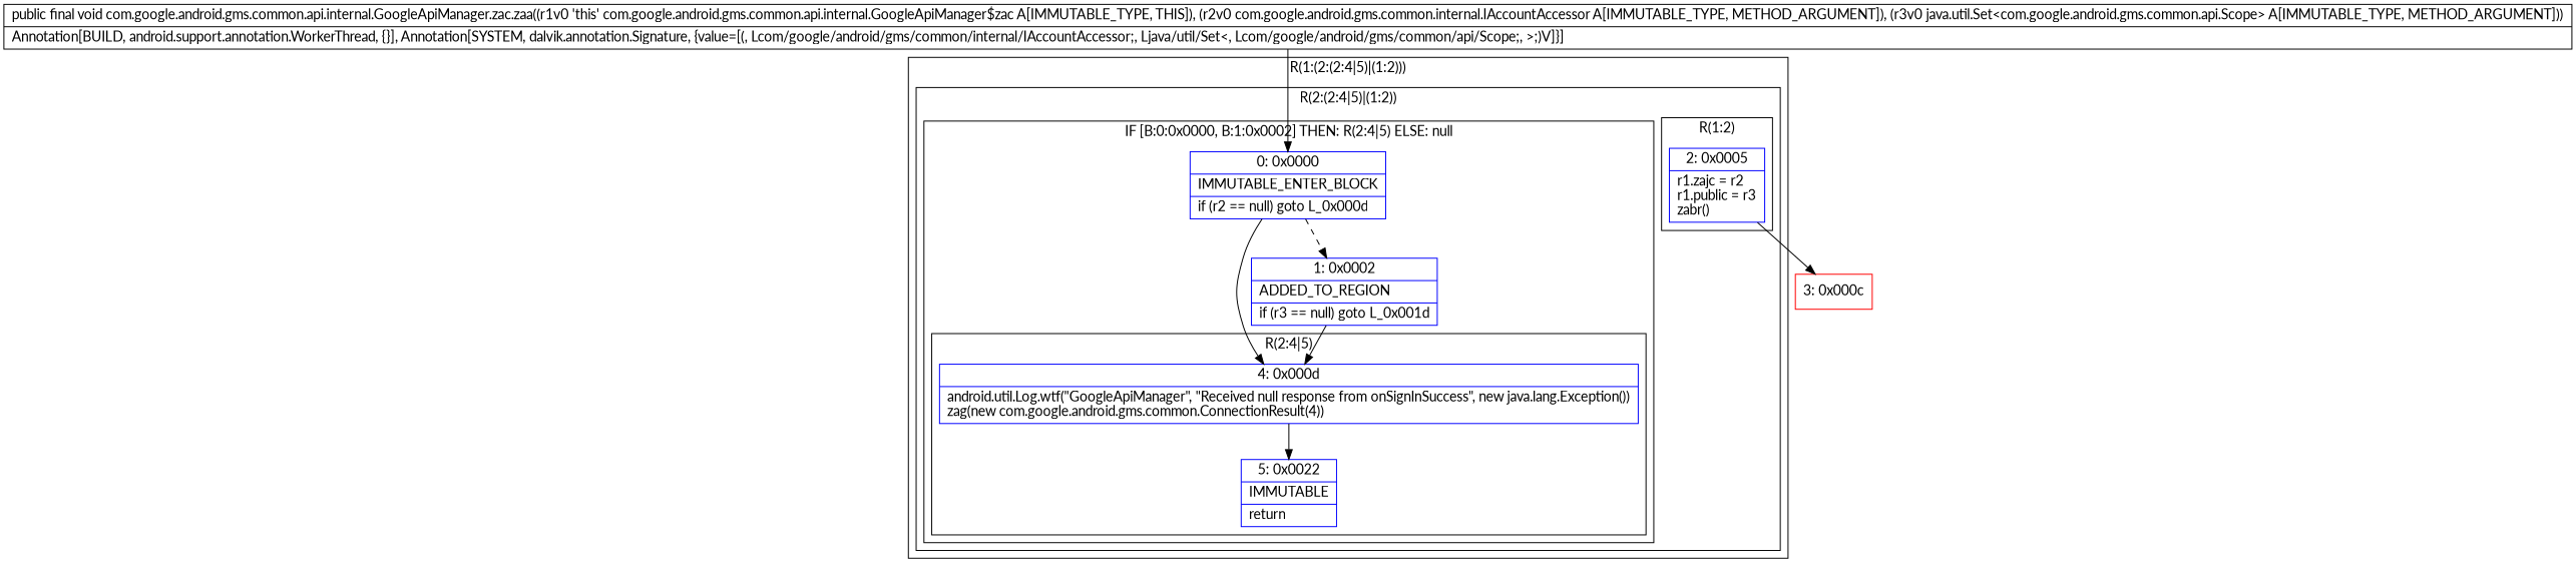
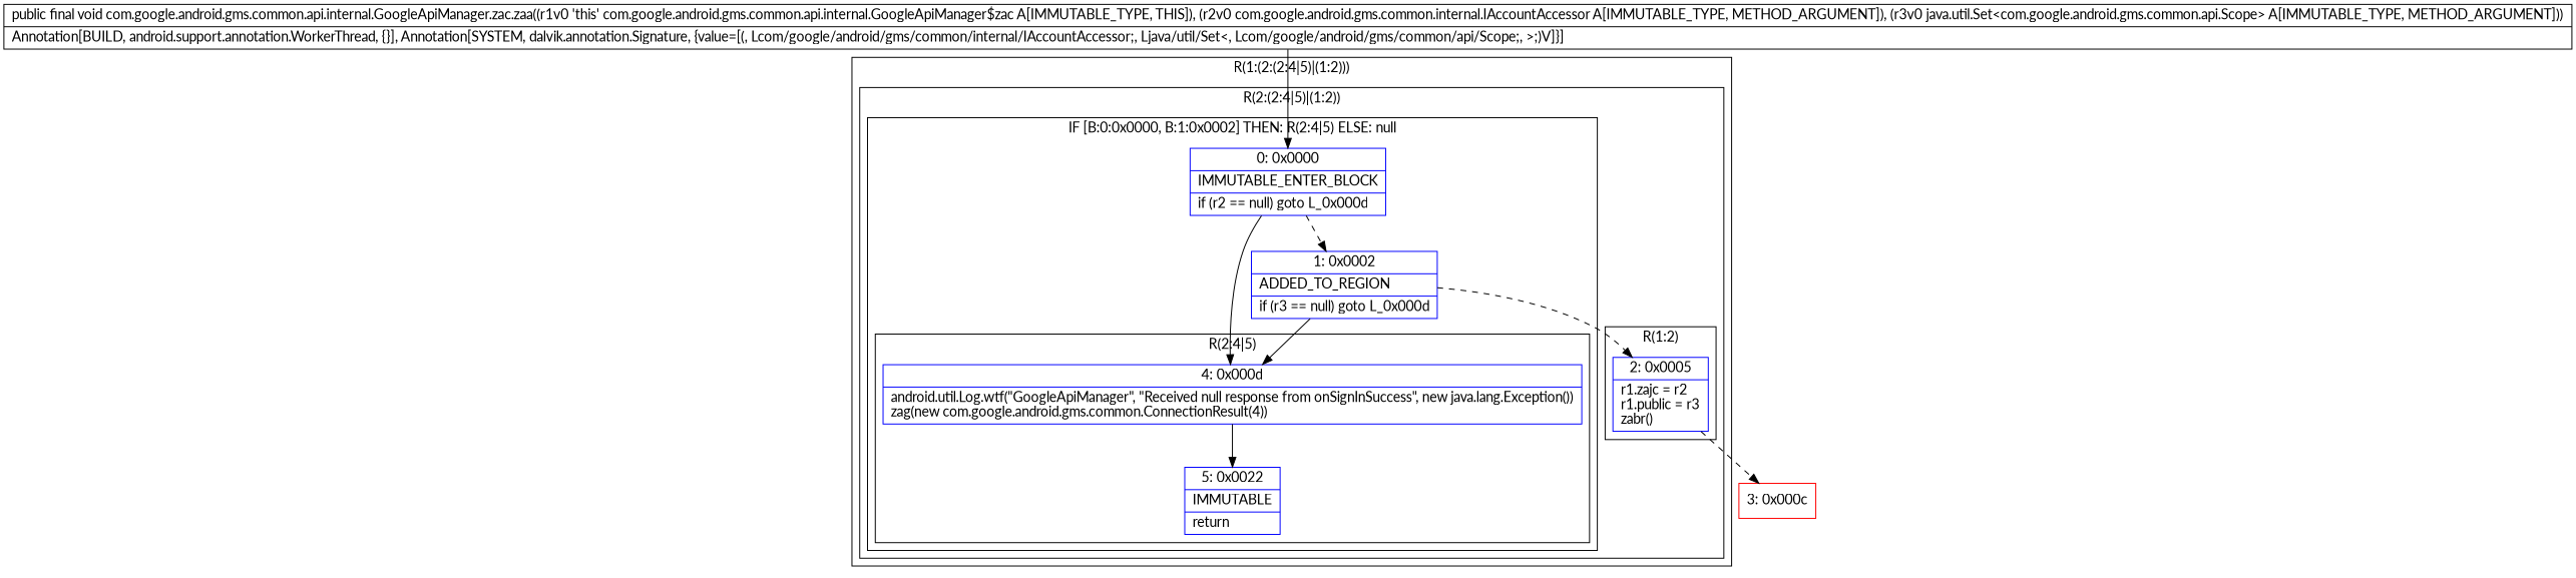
  digraph {
    fontname=Lato
    node [color=blue fontname=Lato shape=record]
    edge [fontname=Lato]
    n1 [label="{4\:\ 0x000d|android.util.Log.wtf(\"GoogleApiManager\", \"Received null response from onSignInSuccess\", new java.lang.Exception())\lzag(new com.google.android.gms.common.ConnectionResult(4))\l}"]
    n2 [label="{5\:\ 0x0022|IMMUTABLE\l|return\l}"]
    n3 [label="{0\:\ 0x0000|IMMUTABLE_ENTER_BLOCK\l|if (r2 == null) goto L_0x000d\l}"]
-   n4 [label="{1\:\ 0x0002|ADDED_TO_REGION\l|if (r3 == null) goto L_0x001d\l}"]
+   n4 [label="{1\:\ 0x0002|ADDED_TO_REGION\l|if (r3 == null) goto L_0x000d\l}"]
    n5 [label="{2\:\ 0x0005|r1.zajc = r2\lr1.public = r3\lzabr()\l}"]
    n6 [color=red label="{3\:\ 0x000c}"]
    n7 [label="{public final void com.google.android.gms.common.api.internal.GoogleApiManager.zac.zaa((r1v0 'this' com.google.android.gms.common.api.internal.GoogleApiManager$zac A[IMMUTABLE_TYPE, THIS]), (r2v0 com.google.android.gms.common.internal.IAccountAccessor A[IMMUTABLE_TYPE, METHOD_ARGUMENT]), (r3v0 java.util.Set\<com.google.android.gms.common.api.Scope\> A[IMMUTABLE_TYPE, METHOD_ARGUMENT]))  | Annotation[BUILD, android.support.annotation.WorkerThread, \{\}], Annotation[SYSTEM, dalvik.annotation.Signature, \{value=[(, Lcom\/google\/android\/gms\/common\/internal\/IAccountAccessor;, Ljava\/util\/Set\<, Lcom\/google\/android\/gms\/common\/api\/Scope;, \>;)V]\}]\l}" color=""]
    subgraph cluster_1 {
      label="R(1:(2:(2:4|5)|(1:2)))"
      subgraph cluster_2 {
        label="R(2:(2:4|5)|(1:2))"
        subgraph cluster_3 {
          label="IF [B:0:0x0000, B:1:0x0002] THEN: R(2:4|5) ELSE: null"
          n3
          n4
          subgraph cluster_4 {
            label="R(2:4|5)"
            n1
            n2
          }
        }
        subgraph cluster_5 {
          label="R(1:2)"
          n5
        }
      }
    }
    n1 -> n2
    n3 -> n1
    n3 -> n4 [style=dashed]
    n4 -> n1
-   n5 -> n6
+   n4 -> n5 [style=dashed]
+   n5 -> n6 [style=dashed]
    n7 -> n3
  }
